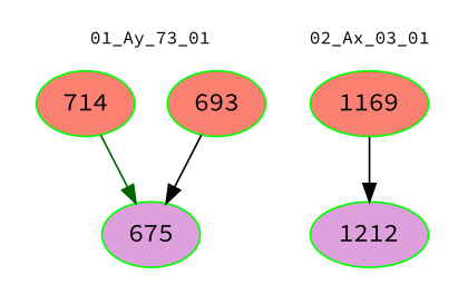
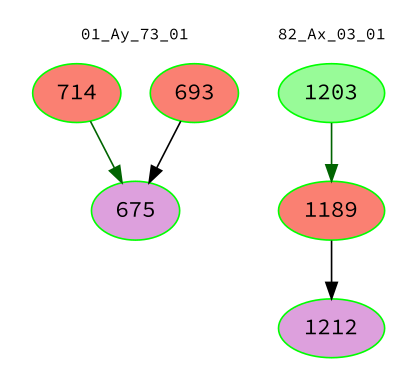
  digraph {
    fontname="Source Code Pro"
    node [color=green fillcolor=salmon fontname="Source Code Pro" style=filled]
    edge [color=black fontname="Source Code Pro"]
    n1 [label=693]
    n2 [fillcolor=plum label=675]
    n3 [label=714]
-   n5 [label=1169]
+   n4 [fillcolor=palegreen label=1203]
+   n5 [label=1189]
    n6 [fillcolor=plum label=1212]
    subgraph cluster_1 {
      color=white
      fontsize=10
      label="01_Ay_73_01"
      n1
      n2
      n3
    }
    subgraph cluster_2 {
      color=white
      fontsize=10
-     label="02_Ax_03_01"
+     label="82_Ax_03_01"
+     n4
      n5
      n6
    }
    n1 -> n2
    n3 -> n2 [color=darkgreen]
+   n4 -> n5 [color=darkgreen]
    n5 -> n6
  }
